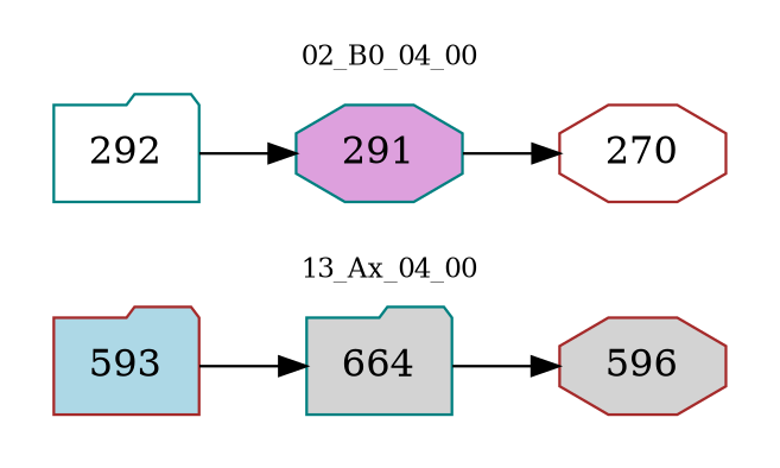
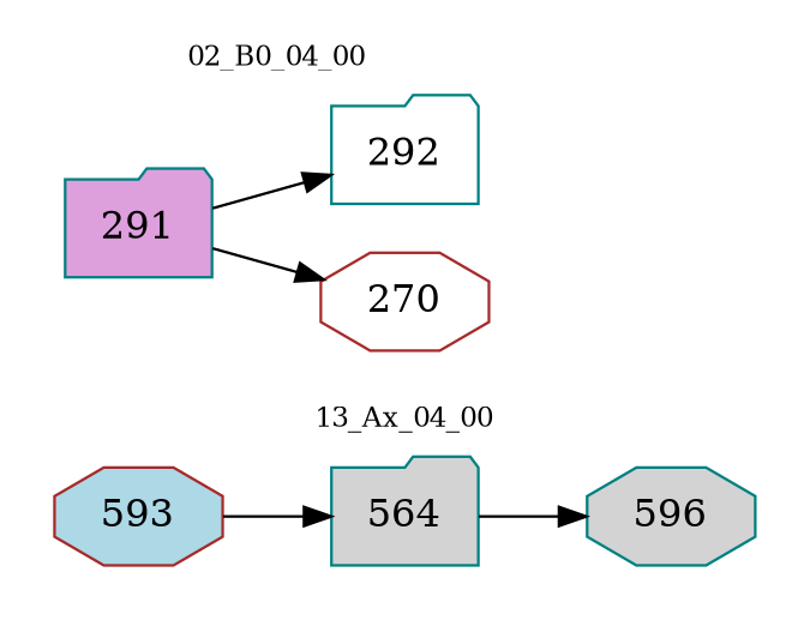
  digraph {
    rankdir=LR
    node [color=teal fillcolor=lightgrey shape=octagon style=filled]
    edge [color=black]
-   n1 [color=brown fillcolor=lightblue label=593 shape=folder]
-   n2 [label=664 shape=folder]
-   n3 [color=brown label=596]
-   n4 [fillcolor=plum label=291]
+   n1 [color=brown fillcolor=lightblue label=593]
+   n2 [label=564 shape=folder]
+   n3 [label=596]
+   n4 [fillcolor=plum label=291 shape=folder]
    n5 [color=brown fillcolor=white label=270]
    n6 [fillcolor=white label=292 shape=folder]
    subgraph cluster_1 {
      color=white
      fontsize=10
      label="13_Ax_04_00"
      n1
      n2
      n3
    }
    subgraph cluster_2 {
      color=white
      fontsize=10
      label="02_B0_04_00"
      n4
      n5
      n6
    }
    n1 -> n2
    n2 -> n3
    n4 -> n5
-   n6 -> n4
+   n4 -> n6
  }
